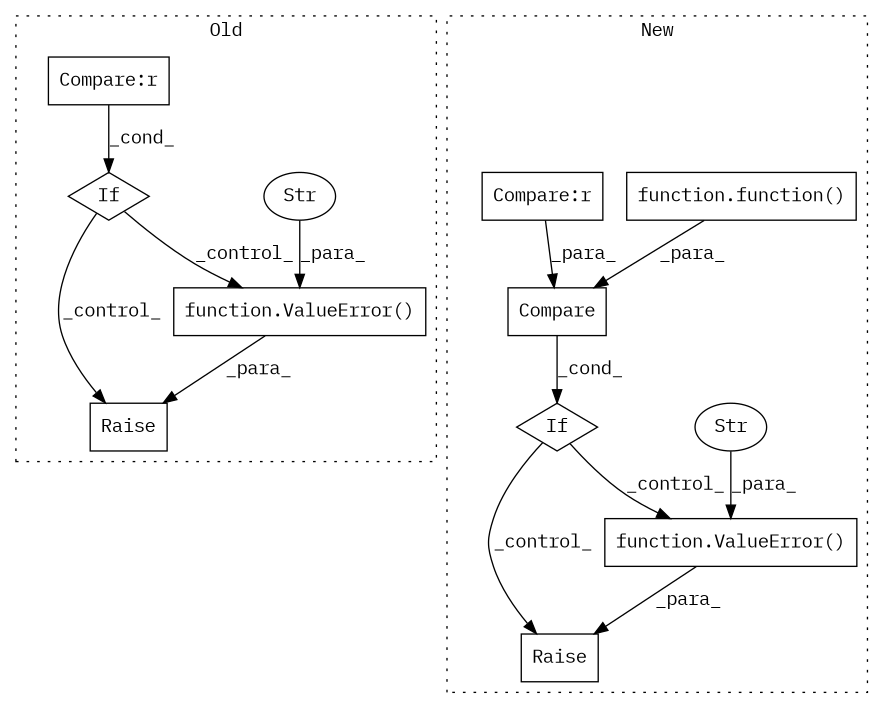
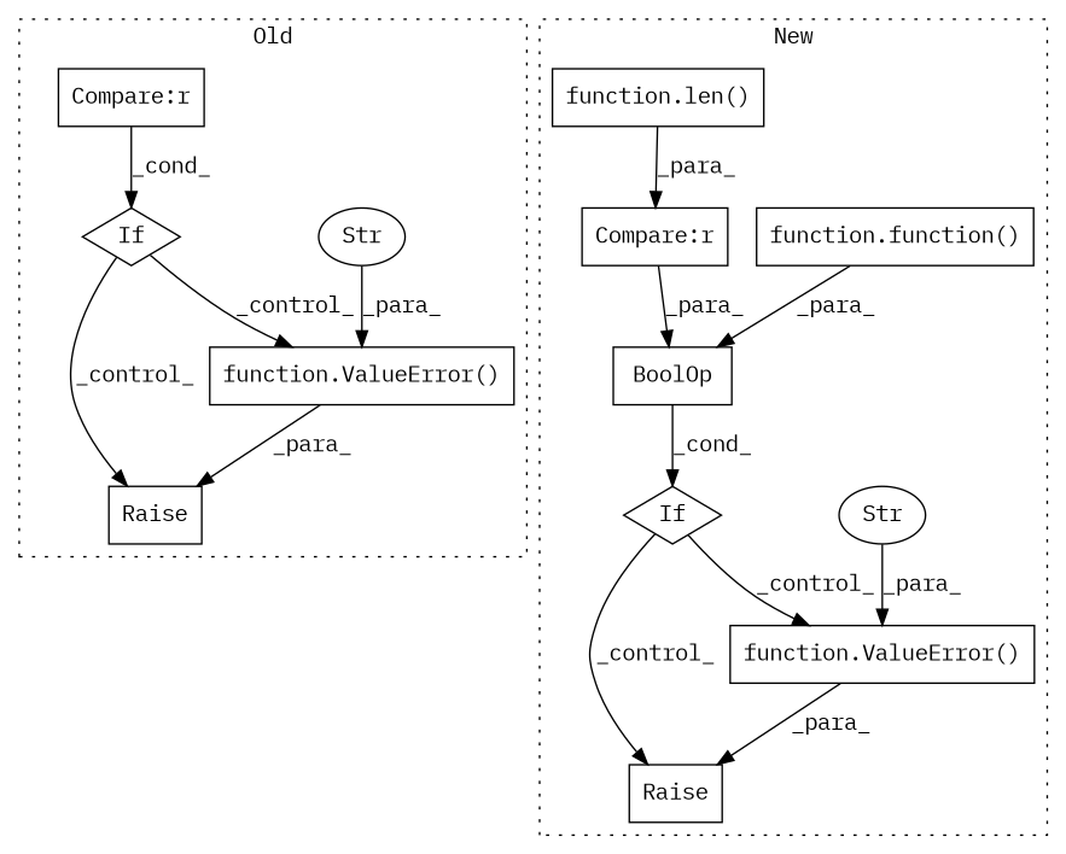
  digraph {
    fontname="IBM Plex Mono"
    node [a=75 fontname="IBM Plex Mono" l="11,1" shape=box]
    edge [fontname="IBM Plex Mono"]
    n1 [label="function.ValueError()" s="5524,5641"]
    n2 [a=91 l=6 label=Raise s=5518]
    n3 [a=66 l=106 label=Str s=5535 shape=ellipse]
    n4 [a=96 l=3 label=If s=5477 shape=diamond]
    n5 [a=40 l=24 label="Compare:r" s=5480]
    n6 [label="function.function()" s="5649,5684"]
    n7 [a=96 l=3 label=If s=5646 shape=diamond]
    n8 [a=91 l=6 label=Raise s=5736]
    n9 [label="function.ValueError()" s="5742,5898"]
    n10 [a=66 l=145 label=Str s=5753 shape=ellipse]
+   n11 [l="4,1" label="function.len()" s="5690,5712"]
    n12 [a=40 l=28 label="Compare:r" s=5690]
-   n13 [a=72 l=69 label=Compare s=5649]
+   n13 [a=72 l=69 label=BoolOp s=5649]
    subgraph cluster_1 {
      label=Old
      style=dotted
      n1
      n2
      n3
      n4
      n5
    }
    subgraph cluster_2 {
      label=New
      style=dotted
      n6
      n7
      n8
      n9
      n10
+     n11
      n12
      n13
    }
    n1 -> n2 [label=_para_]
    n3 -> n1 [label=_para_]
    n4 -> n1 [label=_control_]
    n4 -> n2 [label=_control_]
    n5 -> n4 [label=_cond_]
    n6 -> n13 [label=_para_]
    n7 -> n8 [label=_control_]
    n7 -> n9 [label=_control_]
    n9 -> n8 [label=_para_]
    n10 -> n9 [label=_para_]
+   n11 -> n12 [label=_para_]
    n12 -> n13 [label=_para_]
    n13 -> n7 [label=_cond_]
  }
